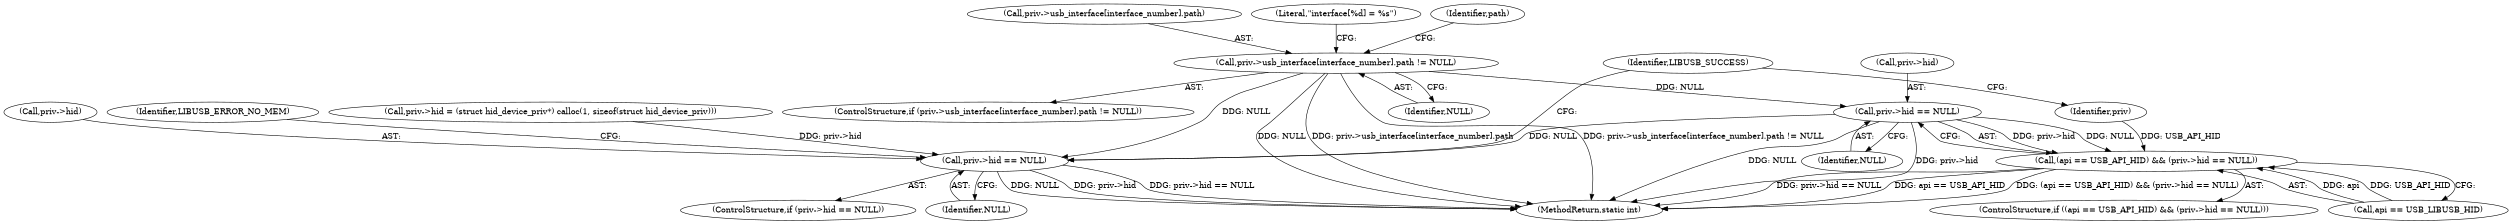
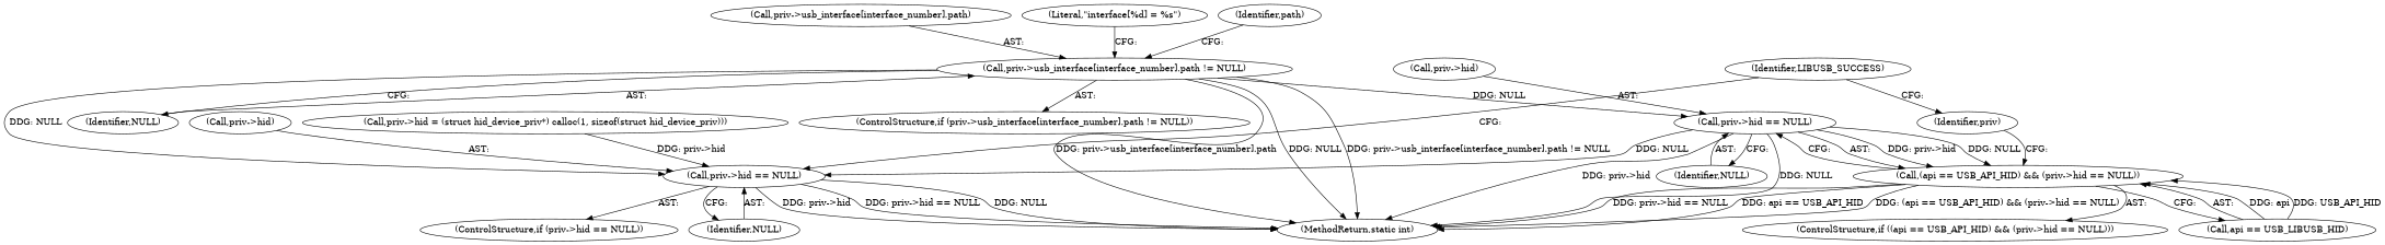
  digraph {
    n1 [label="(Call,priv->usb_interface[interface_number].path != NULL)"]
    n2 [label="(Call,priv->hid == NULL)"]
    n3 [label="(Call,priv->hid == NULL)"]
    n4 [label="(MethodReturn,static int)"]
    n5 [label="(Identifier,NULL)"]
    n6 [label="(ControlStructure,if (priv->usb_interface[interface_number].path != NULL))"]
    n7 [label="(Call,(api == USB_API_HID) && (priv->hid == NULL))"]
    n8 [label="(Identifier,NULL)"]
    n9 [label="(Identifier,NULL)"]
    n10 [label="(ControlStructure,if (priv->hid == NULL))"]
    n11 [label="(Call,api == USB_LIBUSB_HID)"]
    n12 [label="(ControlStructure,if ((api == USB_API_HID) && (priv->hid == NULL)))"]
    n13 [label="(Call,priv->hid)"]
    n14 [label="(Call,priv->usb_interface[interface_number].path)"]
    n15 [label="(Literal,\"interface[%d] = %s\")"]
    n16 [label="(Identifier,LIBUSB_SUCCESS)"]
    n17 [label="(Identifier,priv)"]
    n18 [label="(Identifier,path)"]
    n19 [label="(Call,priv->hid)"]
-   n20 [label="(Identifier,LIBUSB_ERROR_NO_MEM)"]
    n21 [label="(Call,priv->hid = (struct hid_device_priv*) calloc(1, sizeof(struct hid_device_priv)))"]
    n1 -> n2 [label="DDG: NULL"]
    n1 -> n3 [label="DDG: NULL"]
    n1 -> n4 [label="DDG: priv->usb_interface[interface_number].path"]
    n1 -> n4 [label="DDG: priv->usb_interface[interface_number].path != NULL"]
    n1 -> n4 [label="DDG: NULL"]
    n1 -> n5 [label="CFG: "]
    n1 -> n6 [label="AST: "]
    n2 -> n3 [label="DDG: NULL"]
    n2 -> n4 [label="DDG: NULL"]
    n2 -> n4 [label="DDG: priv->hid"]
    n2 -> n7 [label="AST: "]
    n2 -> n7 [label="DDG: priv->hid"]
    n2 -> n7 [label="DDG: NULL"]
    n2 -> n8 [label="CFG: "]
    n3 -> n4 [label="DDG: priv->hid"]
    n3 -> n4 [label="DDG: priv->hid == NULL"]
    n3 -> n4 [label="DDG: NULL"]
    n3 -> n9 [label="CFG: "]
    n3 -> n10 [label="AST: "]
    n5 -> n1 [label="AST: "]
    n7 -> n2 [label="CFG: "]
    n7 -> n4 [label="DDG: priv->hid == NULL"]
    n7 -> n4 [label="DDG: api == USB_API_HID"]
    n7 -> n4 [label="DDG: (api == USB_API_HID) && (priv->hid == NULL)"]
    n7 -> n11 [label="CFG: "]
    n7 -> n12 [label="AST: "]
    n8 -> n2 [label="AST: "]
    n9 -> n3 [label="AST: "]
    n11 -> n7 [label="AST: "]
    n11 -> n7 [label="DDG: api"]
    n11 -> n7 [label="DDG: USB_API_HID"]
    n13 -> n2 [label="AST: "]
    n14 -> n1 [label="AST: "]
    n15 -> n1 [label="CFG: "]
    n16 -> n3 [label="CFG: "]
    n16 -> n17 [label="CFG: "]
-   n17 -> n7 [label="DDG: USB_API_HID"]
+   n17 -> n7 [label="CFG: "]
    n18 -> n1 [label="CFG: "]
    n19 -> n3 [label="AST: "]
-   n20 -> n3 [label="CFG: "]
    n21 -> n3 [label="DDG: priv->hid"]
  }
